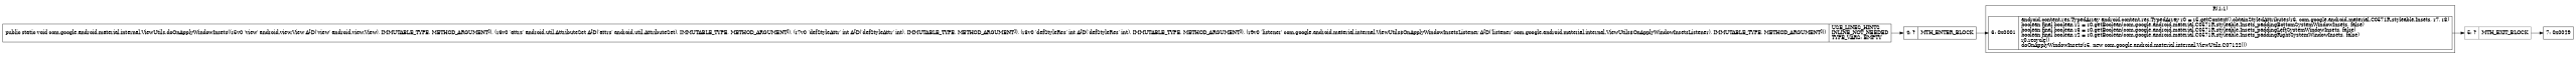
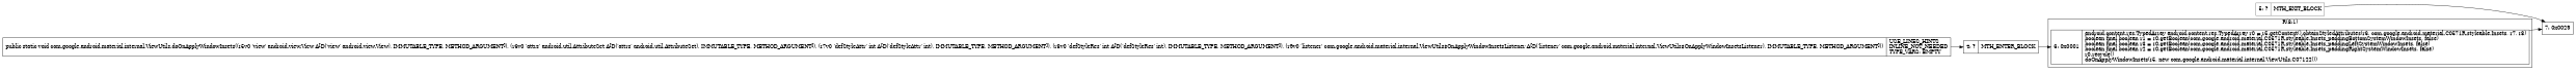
  digraph {
    rankdir=LR
    node [color=black shape=record]
    n1 [label="{6\:\ 0x0001|android.content.res.TypedArray android.content.res.TypedArray r0 = r5.getContext().obtainStyledAttributes(r6, com.google.android.material.C0571R.styleable.Insets, r7, r8)\lboolean final boolean r1 = r0.getBoolean(com.google.android.material.C0571R.styleable.Insets_paddingBottomSystemWindowInsets, false)\lboolean final boolean r3 = r0.getBoolean(com.google.android.material.C0571R.styleable.Insets_paddingLeftSystemWindowInsets, false)\lboolean final boolean r2 = r0.getBoolean(com.google.android.material.C0571R.styleable.Insets_paddingRightSystemWindowInsets, false)\lr0.recycle()\ldoOnApplyWindowInsets(r5, new com.google.android.material.internal.ViewUtils.C07122())\l}"]
    n2 [label="{7\:\ 0x0029}"]
    n3 [label="{4\:\ ?|MTH_ENTER_BLOCK\l}"]
    n4 [color=gray40 label="{5\:\ ?|MTH_EXIT_BLOCK\l}"]
    n5 [label="{public static void com.google.android.material.internal.ViewUtils.doOnApplyWindowInsets((r5v0 'view' android.view.View A[D('view' android.view.View), IMMUTABLE_TYPE, METHOD_ARGUMENT]), (r6v0 'attrs' android.util.AttributeSet A[D('attrs' android.util.AttributeSet), IMMUTABLE_TYPE, METHOD_ARGUMENT]), (r7v0 'defStyleAttr' int A[D('defStyleAttr' int), IMMUTABLE_TYPE, METHOD_ARGUMENT]), (r8v0 'defStyleRes' int A[D('defStyleRes' int), IMMUTABLE_TYPE, METHOD_ARGUMENT]), (r9v0 'listener' com.google.android.material.internal.ViewUtils$OnApplyWindowInsetsListener A[D('listener' com.google.android.material.internal.ViewUtils$OnApplyWindowInsetsListener), IMMUTABLE_TYPE, METHOD_ARGUMENT]))  | USE_LINES_HINTS\lINLINE_NOT_NEEDED\lTYPE_VARS: EMPTY\l}"]
    subgraph cluster_1 {
-     label="R(1:1)"
+     label="R(8:1)"
      n1
    }
-   n1 -> n4
+   n1 -> n2
    n3 -> n1
    n4 -> n2
    n5 -> n3
  }
